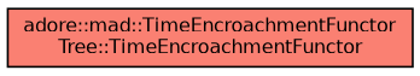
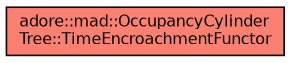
  digraph {
    rankdir=LR
-   n1 [color=black fillcolor=salmon fontname=Helvetica fontsize=10 height=0.2 label="adore::mad::TimeEncroachmentFunctor\lTree::TimeEncroachmentFunctor" shape=record style=filled width=0.4]
+   n1 [color=black fillcolor=salmon fontname=Helvetica fontsize=10 height=0.2 label="adore::mad::OccupancyCylinder\lTree::TimeEncroachmentFunctor" shape=record style=filled width=0.4]
  }
